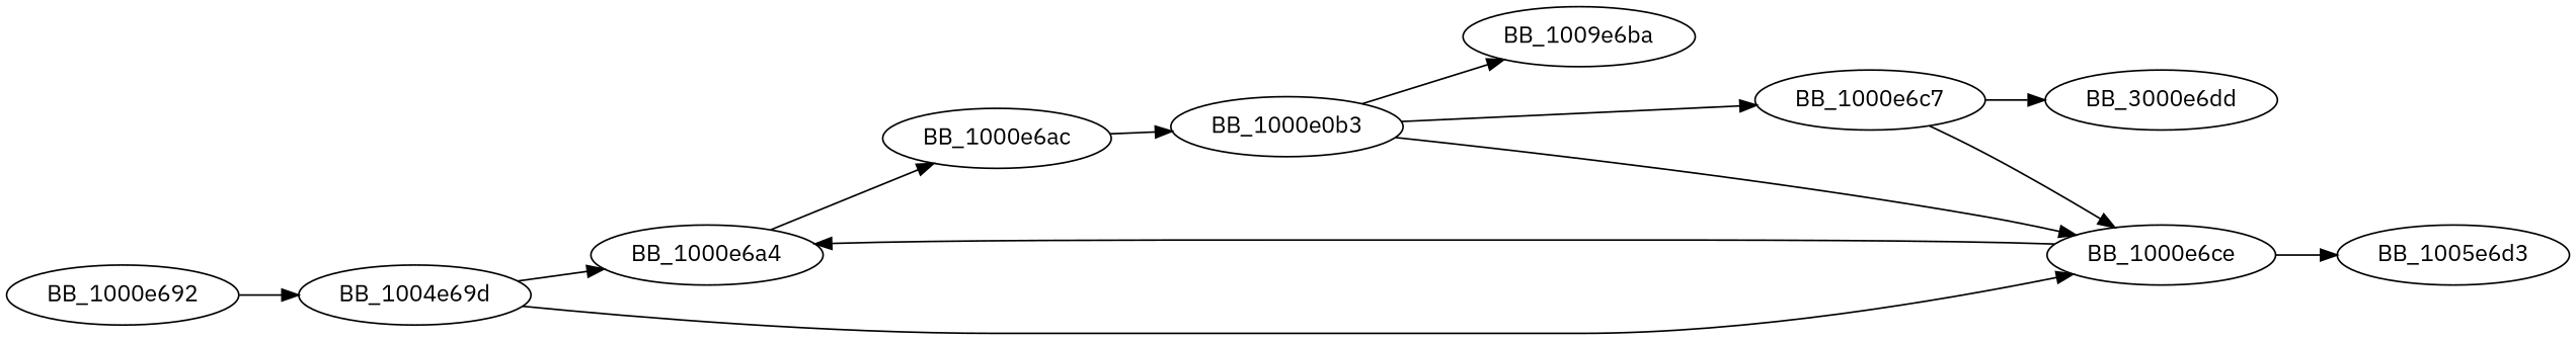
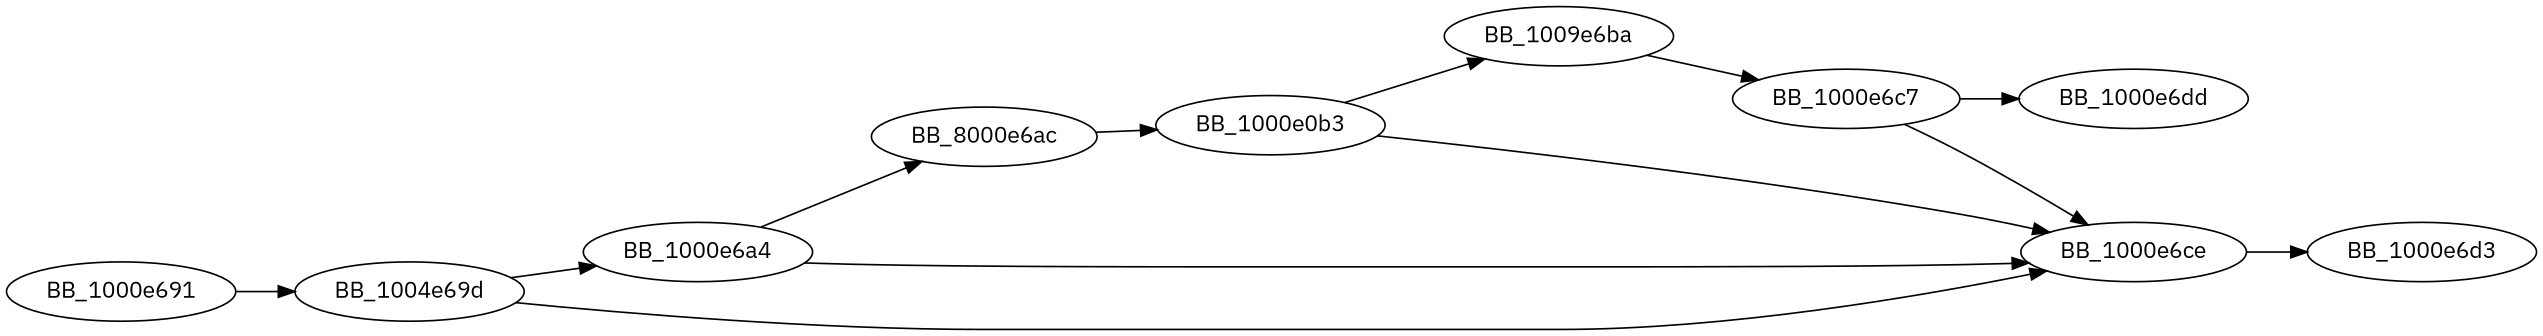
  digraph {
    fontname="IBM Plex Sans"
    rankdir=LR
    node [fontname="IBM Plex Sans"]
    edge [fontname="IBM Plex Sans"]
    n1 [label=BB_1004e69d]
-   BB_1000e691 [label=BB_1000e692]
+   BB_1000e691
    BB_1000e6a4
    BB_1000e6ce
-   BB_1000e6ac
-   BB_1000e6d3 [label=BB_1005e6d3]
+   BB_1000e6ac [label=BB_8000e6ac]
+   BB_1000e6d3
    n7 [label=BB_1000e0b3]
    n8 [label=BB_1009e6ba]
    BB_1000e6c7
-   BB_1000e6dd [label=BB_3000e6dd]
+   BB_1000e6dd
    n1 -> BB_1000e6a4
    n1 -> BB_1000e6ce
    BB_1000e691 -> n1
-   BB_1000e6ce -> BB_1000e6a4
+   BB_1000e6a4 -> BB_1000e6ce
    BB_1000e6a4 -> BB_1000e6ac
    BB_1000e6ce -> BB_1000e6d3
    BB_1000e6ac -> n7
    n7 -> BB_1000e6ce
    n7 -> n8
-   n7 -> BB_1000e6c7
+   n8 -> BB_1000e6c7
    BB_1000e6c7 -> BB_1000e6ce
    BB_1000e6c7 -> BB_1000e6dd
  }
